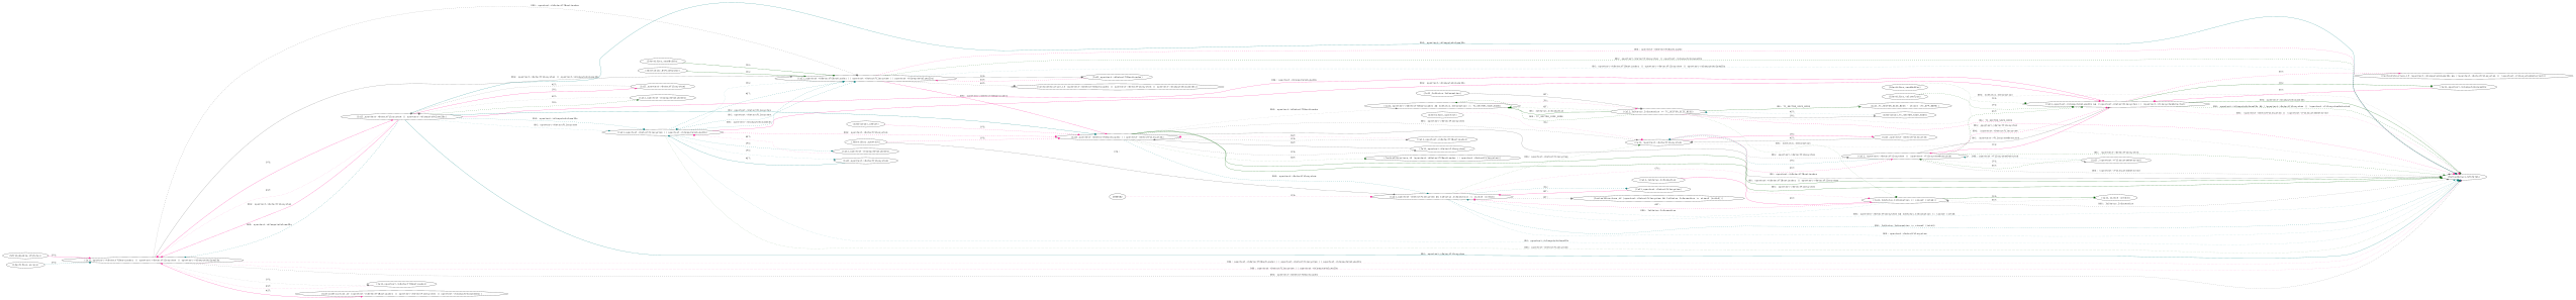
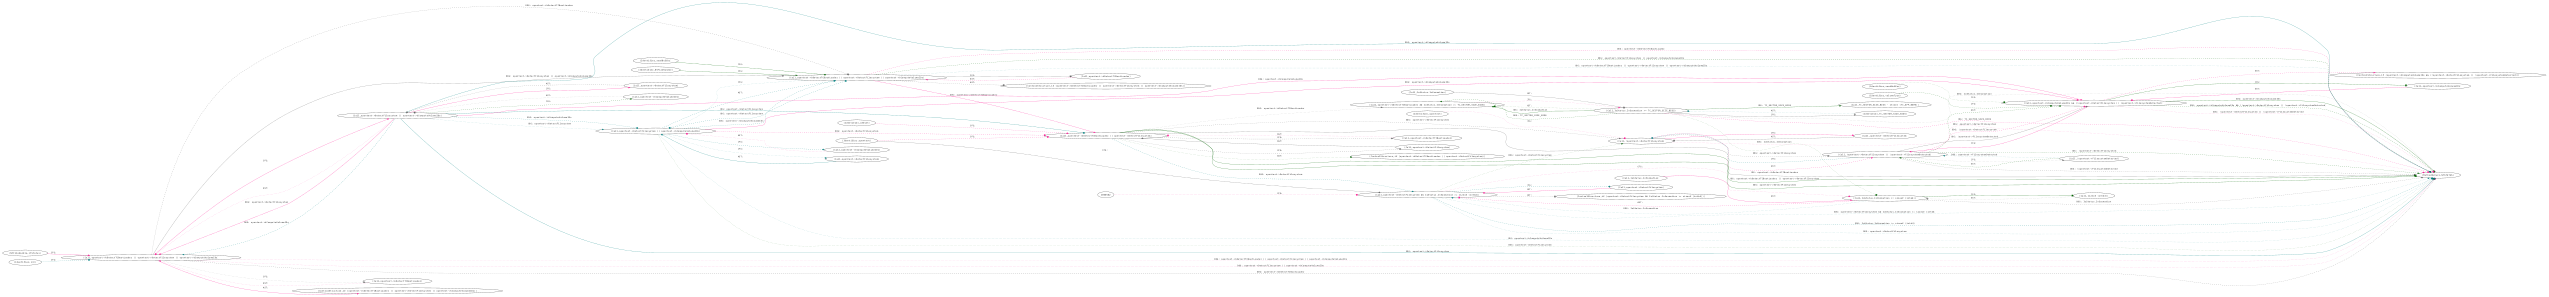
  digraph {
    fontname="IBM Plex Mono"
    rankdir=LR
    node [fontname="IBM Plex Mono"]
    edge [arrowhead=box color=deeppink fontname="IBM Plex Mono" style=dashed]
    n1 [label="(Call,opentest->DetectFilesystem && IoStatus.Information >= sizeof (int64))"]
    n2 [label="(Call,IoStatus.Information >= sizeof (int64))"]
    n3 [label="(Call,!opentest->DetectFilesystem)"]
    n4 [label="(ControlStructure,if (opentest->DetectFilesystem && IoStatus.Information >= sizeof (int64)))"]
    n5 [label="(MethodReturn,NTSTATUS)"]
    n6 [label="(Call,opentest->DetectFilesystem)"]
    n7 [label="(Call,sizeof (int64))"]
    n8 [label="(Call,!opentest->DetectFilesystem || !opentest->FilesystemDetected)"]
    n9 [label="(Call,opentest->DetectFilesystem)"]
    n10 [label="(Call,opentest->bDetectTCBootLoader || opentest->DetectFilesystem)"]
    n11 [label="(ControlStructure,if (opentest->bDetectTCBootLoader || opentest->DetectFilesystem))"]
    n12 [label="(Call,opentest->bDetectTCBootLoader && IoStatus.Information >= TC_SECTOR_SIZE_BIOS)"]
    n13 [label="(Call,opentest->bDetectTCBootLoader)"]
    n14 [label="(Call,opentest->DetectFilesystem)"]
    n15 [label="(Call,IoStatus.Information >= TC_SECTOR_SIZE_BIOS)"]
    n16 [label="(Call,opentest->bDetectTCBootLoader || opentest->DetectFilesystem || opentest->bComputeVolumeIDs)"]
    n17 [label="(Call,opentest->DetectFilesystem || opentest->bComputeVolumeIDs)"]
    n18 [label="(Call,opentest->bDetectTCBootLoader)"]
    n19 [label="(ControlStructure,if (opentest->bDetectTCBootLoader || opentest->DetectFilesystem || opentest->bComputeVolumeIDs))"]
    n20 [label="(Call,opentest->bComputeVolumeIDs && (!opentest->DetectFilesystem || !opentest->FilesystemDetected))"]
    n21 [label="(Call,opentest->bComputeVolumeIDs)"]
    n22 [label="(Call,opentest->DetectFilesystem)"]
    n23 [label="(Call,opentest->bDetectTCBootLoader || opentest->DetectFilesystem || opentest->bComputeVolumeIDs)"]
    n24 [label="(Call,opentest->DetectFilesystem || opentest->bComputeVolumeIDs)"]
    n25 [label="(Call,opentest->bDetectTCBootLoader)"]
    n26 [label="(ControlStructure,if (opentest->bDetectTCBootLoader || opentest->DetectFilesystem || opentest->bComputeVolumeIDs))"]
    n27 [label="(Call,opentest->DetectFilesystem)"]
    n28 [label="(Call,opentest->bComputeVolumeIDs)"]
    n29 [label="(Call,opentest->bComputeVolumeIDs)"]
    n30 [label="(ControlStructure,if (opentest->bComputeVolumeIDs && (!opentest->DetectFilesystem || !opentest->FilesystemDetected)))"]
    n31 [label="(Call,TC_SECTOR_SIZE_BIOS - strlen (TC_APP_NAME))"]
    n32 [label="(Identifier,TC_SECTOR_SIZE_BIOS)"]
    n33 [label="(Call,!opentest->FilesystemDetected)"]
    n34 [label="(Identifier,offset)"]
    n35 [label="(NtFileHandle,ntStatus)"]
    n36 [label="(Identifier,volumeType)"]
    n37 [label="(Call,IoStatus.Information)"]
    n38 [label="(Call,IoStatus.Information)"]
    n39 [label="(Identifier,opentest)"]
    n40 [label="(Identifier,readBuffer)"]
    n41 [label="(Identifier,readBuffer)"]
-   n42 [label="(Identifier,access)"]
+   n42 [label="(Identifier,int)"]
    n43 [label="(Identifier,opentest)"]
    n44 [label="(Identifier,NtFileHandle)"]
    1000582
    n1 -> n2 [arrowhead=diamond label="CFG: " style=dotted]
    n1 -> n3 [arrowhead=normal color=darkgreen label="DDG: opentest->DetectFilesystem" style=dotted]
    n1 -> n4 [color=gray40 label="AST: "]
    n1 -> n5 [color=teal label="DDG: IoStatus.Information >= sizeof (int64)"]
    n1 -> n5 [color=teal label="DDG: opentest->DetectFilesystem" style=dotted]
    n1 -> n5 [arrowhead=normal color=teal label="DDG: opentest->DetectFilesystem && IoStatus.Information >= sizeof (int64)" style=dotted]
    n1 -> n6 [arrowhead=diamond color=teal label="CFG: "]
    n2 -> n1 [label="AST: "]
    n2 -> n1 [arrowhead=diamond color=teal label="DDG: IoStatus.Information" style=dotted]
    n2 -> n5 [arrowhead=diamond color=gray40 label="DDG: IoStatus.Information"]
    n2 -> n7 [color=darkgreen label="CFG: " style=solid]
-   n3 -> n5 [arrowhead=diamond color=gray40 label="DDG: opentest->DetectFilesystem" style=dotted]
+   n3 -> n5 [arrowhead=diamond label="DDG: opentest->DetectFilesystem" style=dotted]
    n3 -> n8 [arrowhead=normal label="AST: "]
    n3 -> n8 [arrowhead=diamond color=gray40 label="DDG: opentest->DetectFilesystem"]
    n3 -> n9 [arrowhead=diamond label="CFG: " style=solid]
    n6 -> n1 [arrowhead=diamond label="AST: " style=solid]
    n7 -> n2 [arrowhead=diamond color=gray40 label="AST: " style=dotted]
    n8 -> n3 [color=teal label="CFG: "]
    n8 -> n5 [arrowhead=normal color=darkgreen label="DDG: !opentest->DetectFilesystem"]
    n8 -> n5 [arrowhead=normal color=gray40 label="DDG: !opentest->FilesystemDetected"]
    n8 -> n20 [arrowhead=diamond color=darkgreen label="AST: "]
    n8 -> n20 [arrowhead=diamond label="DDG: !opentest->DetectFilesystem"]
    n8 -> n20 [arrowhead=diamond color=gray40 label="DDG: !opentest->FilesystemDetected" style=solid]
    n8 -> n33 [arrowhead=normal color=gray40 label="CFG: " style=dotted]
    n9 -> n3 [color=gray40 label="AST: " style=solid]
    n10 -> n1 [arrowhead=normal color=teal label="DDG: opentest->DetectFilesystem"]
    n10 -> n3 [arrowhead=normal color=gray40 label="DDG: opentest->DetectFilesystem"]
    n10 -> n5 [color=gray40 label="DDG: opentest->bDetectTCBootLoader" style=solid]
    n10 -> n5 [color=darkgreen label="DDG: opentest->bDetectTCBootLoader || opentest->DetectFilesystem" style=solid]
    n10 -> n5 [color=darkgreen label="DDG: opentest->DetectFilesystem" style=solid]
    n10 -> n11 [arrowhead=diamond color=darkgreen label="AST: " style=dotted]
    n10 -> n12 [arrowhead=normal color=gray40 label="DDG: opentest->bDetectTCBootLoader" style=dotted]
    n10 -> n13 [arrowhead=diamond color=gray40 label="CFG: "]
    n10 -> n14 [arrowhead=diamond color=gray40 label="CFG: "]
    n12 -> n15 [arrowhead=normal label="CFG: " style=dotted]
    n13 -> n10 [label="AST: " style=dotted]
    n14 -> n10 [arrowhead=diamond color=gray40 label="AST: " style=solid]
    n15 -> n2 [color=darkgreen label="DDG: IoStatus.Information" style=dotted]
    n15 -> n5 [color=gray40 label="DDG: IoStatus.Information" style=dotted]
    n15 -> n5 [label="DDG: TC_SECTOR_SIZE_BIOS"]
    n15 -> n12 [color=darkgreen label="AST: " style=dotted]
    n15 -> n12 [arrowhead=diamond color=darkgreen label="DDG: IoStatus.Information" style=solid]
    n15 -> n12 [arrowhead=normal color=darkgreen label="DDG: TC_SECTOR_SIZE_BIOS"]
    n15 -> n31 [arrowhead=normal color=darkgreen label="DDG: TC_SECTOR_SIZE_BIOS" style=solid]
    n15 -> n32 [arrowhead=normal color=gray40 label="CFG: " style=solid]
    n16 -> n5 [label="DDG: opentest->bDetectTCBootLoader"]
    n16 -> n5 [arrowhead=normal color=darkgreen label="DDG: opentest->DetectFilesystem || opentest->bComputeVolumeIDs"]
    n16 -> n5 [arrowhead=diamond color=teal label="DDG: opentest->bDetectTCBootLoader || opentest->DetectFilesystem || opentest->bComputeVolumeIDs" style=dotted]
    n16 -> n10 [arrowhead=normal label="DDG: opentest->bDetectTCBootLoader" style=solid]
    n16 -> n17 [color=teal label="CFG: " style=dotted]
    n16 -> n18 [color=gray40 label="CFG: " style=solid]
    n16 -> n19 [color=gray40 label="AST: "]
    n17 -> n5 [arrowhead=diamond color=teal label="DDG: opentest->bComputeVolumeIDs" style=dotted]
    n17 -> n5 [arrowhead=diamond color=darkgreen label="DDG: opentest->DetectFilesystem" style=dotted]
    n17 -> n10 [label="DDG: opentest->DetectFilesystem"]
    n17 -> n16 [arrowhead=diamond color=teal label="AST: "]
    n17 -> n16 [color=teal label="DDG: opentest->DetectFilesystem"]
    n17 -> n16 [arrowhead=normal color=teal label="DDG: opentest->bComputeVolumeIDs"]
    n17 -> n20 [label="DDG: opentest->bComputeVolumeIDs" style=solid]
    n17 -> n21 [arrowhead=diamond color=teal label="CFG: "]
    n17 -> n22 [arrowhead=diamond color=teal label="CFG: " style=dotted]
    n18 -> n16 [arrowhead=normal label="AST: "]
    n20 -> n5 [arrowhead=diamond color=darkgreen label="DDG: opentest->bComputeVolumeIDs" style=solid]
    n20 -> n5 [color=darkgreen label="DDG: opentest->bComputeVolumeIDs && (!opentest->DetectFilesystem || !opentest->FilesystemDetected)"]
    n20 -> n5 [label="DDG: !opentest->DetectFilesystem || !opentest->FilesystemDetected" style=dotted]
    n20 -> n8 [arrowhead=normal label="CFG: " style=solid]
    n20 -> n29 [color=darkgreen label="CFG: " style=solid]
    n20 -> n30 [arrowhead=normal label="AST: "]
    n21 -> n17 [label="AST: " style=dotted]
    n22 -> n17 [arrowhead=diamond color=teal label="AST: " style=solid]
    n23 -> n5 [arrowhead=diamond label="DDG: opentest->bDetectTCBootLoader || opentest->DetectFilesystem || opentest->bComputeVolumeIDs" style=dotted]
    n23 -> n5 [label="DDG: opentest->DetectFilesystem || opentest->bComputeVolumeIDs" style=dotted]
    n23 -> n5 [arrowhead=normal color=gray40 label="DDG: opentest->bDetectTCBootLoader"]
    n23 -> n16 [color=gray40 label="DDG: opentest->bDetectTCBootLoader"]
    n23 -> n16 [arrowhead=diamond color=gray40 label="DDG: opentest->DetectFilesystem || opentest->bComputeVolumeIDs" style=solid]
    n23 -> n24 [arrowhead=normal label="CFG: " style=solid]
    n23 -> n25 [arrowhead=diamond color=gray40 label="CFG: " style=dotted]
    n23 -> n26 [arrowhead=normal label="AST: " style=solid]
    n24 -> n5 [color=teal label="DDG: opentest->DetectFilesystem" style=solid]
    n24 -> n5 [arrowhead=diamond color=teal label="DDG: opentest->bComputeVolumeIDs" style=solid]
    n24 -> n10 [color=teal label="DDG: opentest->DetectFilesystem" style=solid]
    n24 -> n17 [arrowhead=normal color=teal label="DDG: opentest->DetectFilesystem" style=dotted]
    n24 -> n17 [color=teal label="DDG: opentest->bComputeVolumeIDs"]
    n24 -> n20 [arrowhead=normal label="DDG: opentest->bComputeVolumeIDs" style=solid]
    n24 -> n23 [label="AST: " style=dotted]
    n24 -> n23 [arrowhead=diamond label="DDG: opentest->DetectFilesystem" style=solid]
    n24 -> n23 [arrowhead=normal color=teal label="DDG: opentest->bComputeVolumeIDs"]
    n24 -> n27 [arrowhead=normal label="CFG: " style=solid]
    n24 -> n28 [arrowhead=normal color=darkgreen label="CFG: "]
    n25 -> n23 [arrowhead=normal label="AST: " style=dotted]
    n27 -> n24 [color=gray40 label="AST: "]
    n28 -> n24 [color=gray40 label="AST: " style=dotted]
    n29 -> n20 [label="AST: " style=solid]
    n32 -> n15 [arrowhead=diamond color=teal label="AST: " style=dotted]
    n33 -> n8 [arrowhead=normal color=darkgreen label="AST: "]
    n33 -> n8 [arrowhead=normal color=teal label="DDG: opentest->FilesystemDetected" style=dotted]
    n34 -> n10 [arrowhead=diamond label="CFG: "]
    n35 -> n23 [arrowhead=diamond label="CFG: " style=solid]
    n36 -> n20 [color=darkgreen label="CFG: "]
    n37 -> n2 [arrowhead=normal label="AST: " style=solid]
    n38 -> n15 [color=gray40 label="AST: " style=solid]
    n39 -> n3 [label="CFG: " style=dotted]
    n40 -> n20 [color=darkgreen label="CFG: " style=dotted]
    n41 -> n16 [arrowhead=diamond color=darkgreen label="CFG: " style=solid]
    n42 -> n23 [color=teal label="CFG: "]
    n43 -> n1 [arrowhead=diamond color=gray40 label="CFG: " style=solid]
    n43 -> n10 [label="CFG: "]
    n44 -> n16 [arrowhead=normal color=darkgreen label="CFG: " style=solid]
    1000582 -> n1 [label="CFG: " style=dotted]
  }
